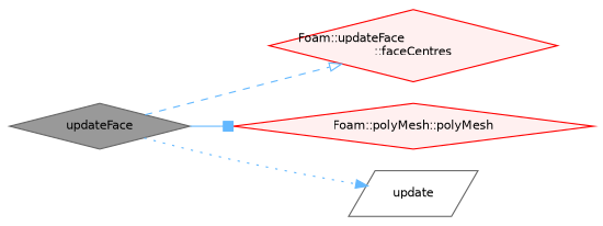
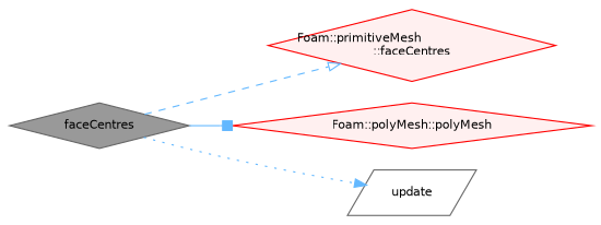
  digraph {
    rankdir=LR
    node [color=red fillcolor="#FFF0F0" fontname=Helvetica fontsize=10 shape=diamond style=filled]
    edge [color=steelblue1 fontname=Helvetica fontsize=10 labelfontname=Helvetica labelfontsize=10]
-   n1 [color=gray40 fillcolor=grey60 fontcolor=black height=0.2 label=updateFace width=0.4]
-   n2 [height=0.2 label="Foam::updateFace\l::faceCentres" width=0.4]
+   n1 [color=gray40 fillcolor=grey60 fontcolor=black height=0.2 label=faceCentres width=0.4]
+   n2 [height=0.2 label="Foam::primitiveMesh\l::faceCentres" width=0.4]
    n3 [height=0.2 label="Foam::polyMesh::polyMesh" width=0.4]
    n4 [color=grey40 fillcolor=white height=0.2 label=update shape=parallelogram width=0.4]
    n1 -> n2 [arrowhead=onormal style=dashed]
    n1 -> n3 [arrowhead=box style=solid]
    n1 -> n4 [arrowhead=normal style=dotted]
  }
